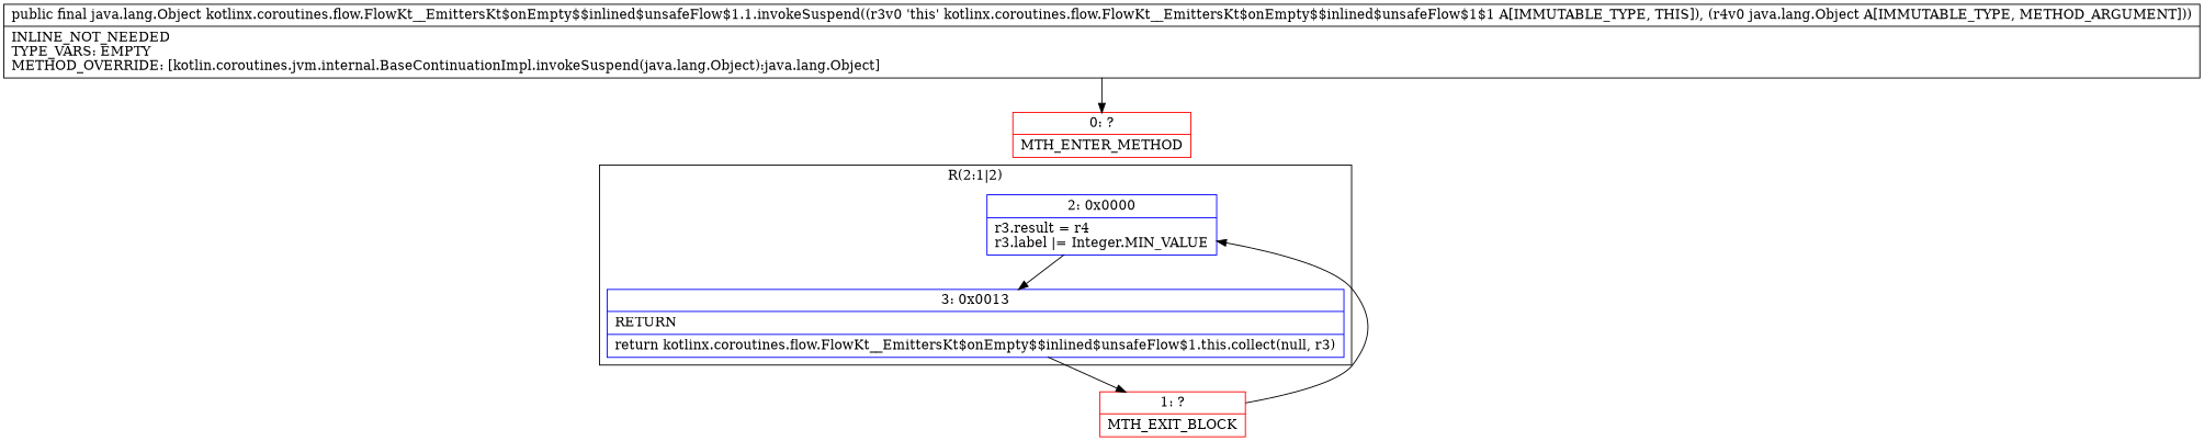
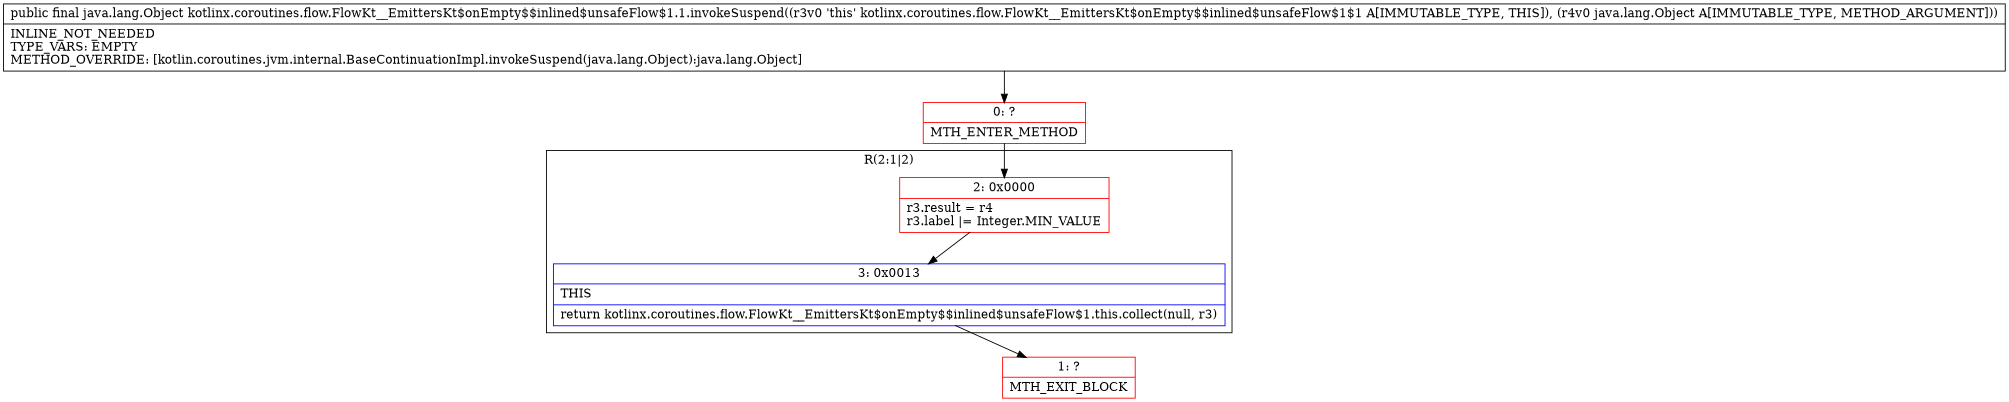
  digraph {
    node [color=blue shape=record]
-   n1 [label="{2\:\ 0x0000|r3.result = r4\lr3.label \|= Integer.MIN_VALUE\l}"]
-   n2 [label="{3\:\ 0x0013|RETURN\l|return kotlinx.coroutines.flow.FlowKt__EmittersKt$onEmpty$$inlined$unsafeFlow$1.this.collect(null, r3)\l}"]
+   n1 [color=red label="{2\:\ 0x0000|r3.result = r4\lr3.label \|= Integer.MIN_VALUE\l}"]
+   n2 [label="{3\:\ 0x0013|THIS\l|return kotlinx.coroutines.flow.FlowKt__EmittersKt$onEmpty$$inlined$unsafeFlow$1.this.collect(null, r3)\l}"]
    n3 [color=red label="{1\:\ ?|MTH_EXIT_BLOCK\l}"]
    n4 [color=red label="{0\:\ ?|MTH_ENTER_METHOD\l}"]
    n5 [label="{public final java.lang.Object kotlinx.coroutines.flow.FlowKt__EmittersKt$onEmpty$$inlined$unsafeFlow$1.1.invokeSuspend((r3v0 'this' kotlinx.coroutines.flow.FlowKt__EmittersKt$onEmpty$$inlined$unsafeFlow$1$1 A[IMMUTABLE_TYPE, THIS]), (r4v0 java.lang.Object A[IMMUTABLE_TYPE, METHOD_ARGUMENT]))  | INLINE_NOT_NEEDED\lTYPE_VARS: EMPTY\lMETHOD_OVERRIDE: [kotlin.coroutines.jvm.internal.BaseContinuationImpl.invokeSuspend(java.lang.Object):java.lang.Object]\l}" color=""]
    subgraph cluster_1 {
      label="R(2:1|2)"
      n1
      n2
    }
    n1 -> n2
    n2 -> n3
-   n3 -> n1
+   n4 -> n1
    n5 -> n4
  }
